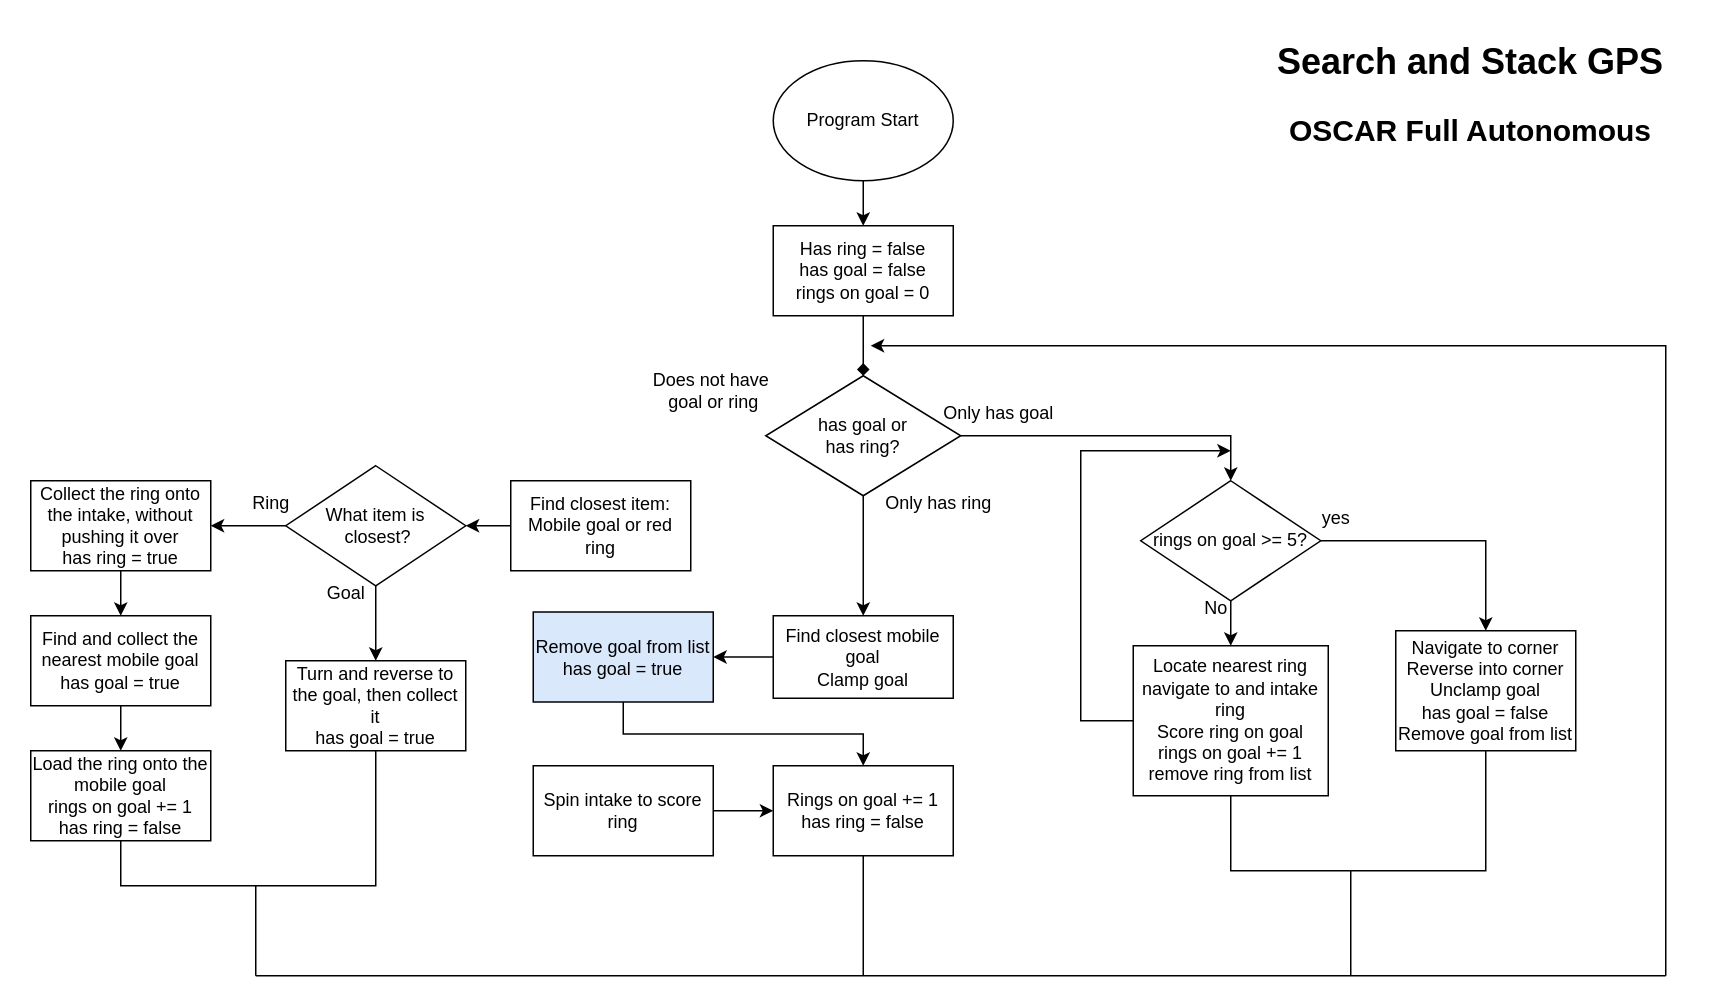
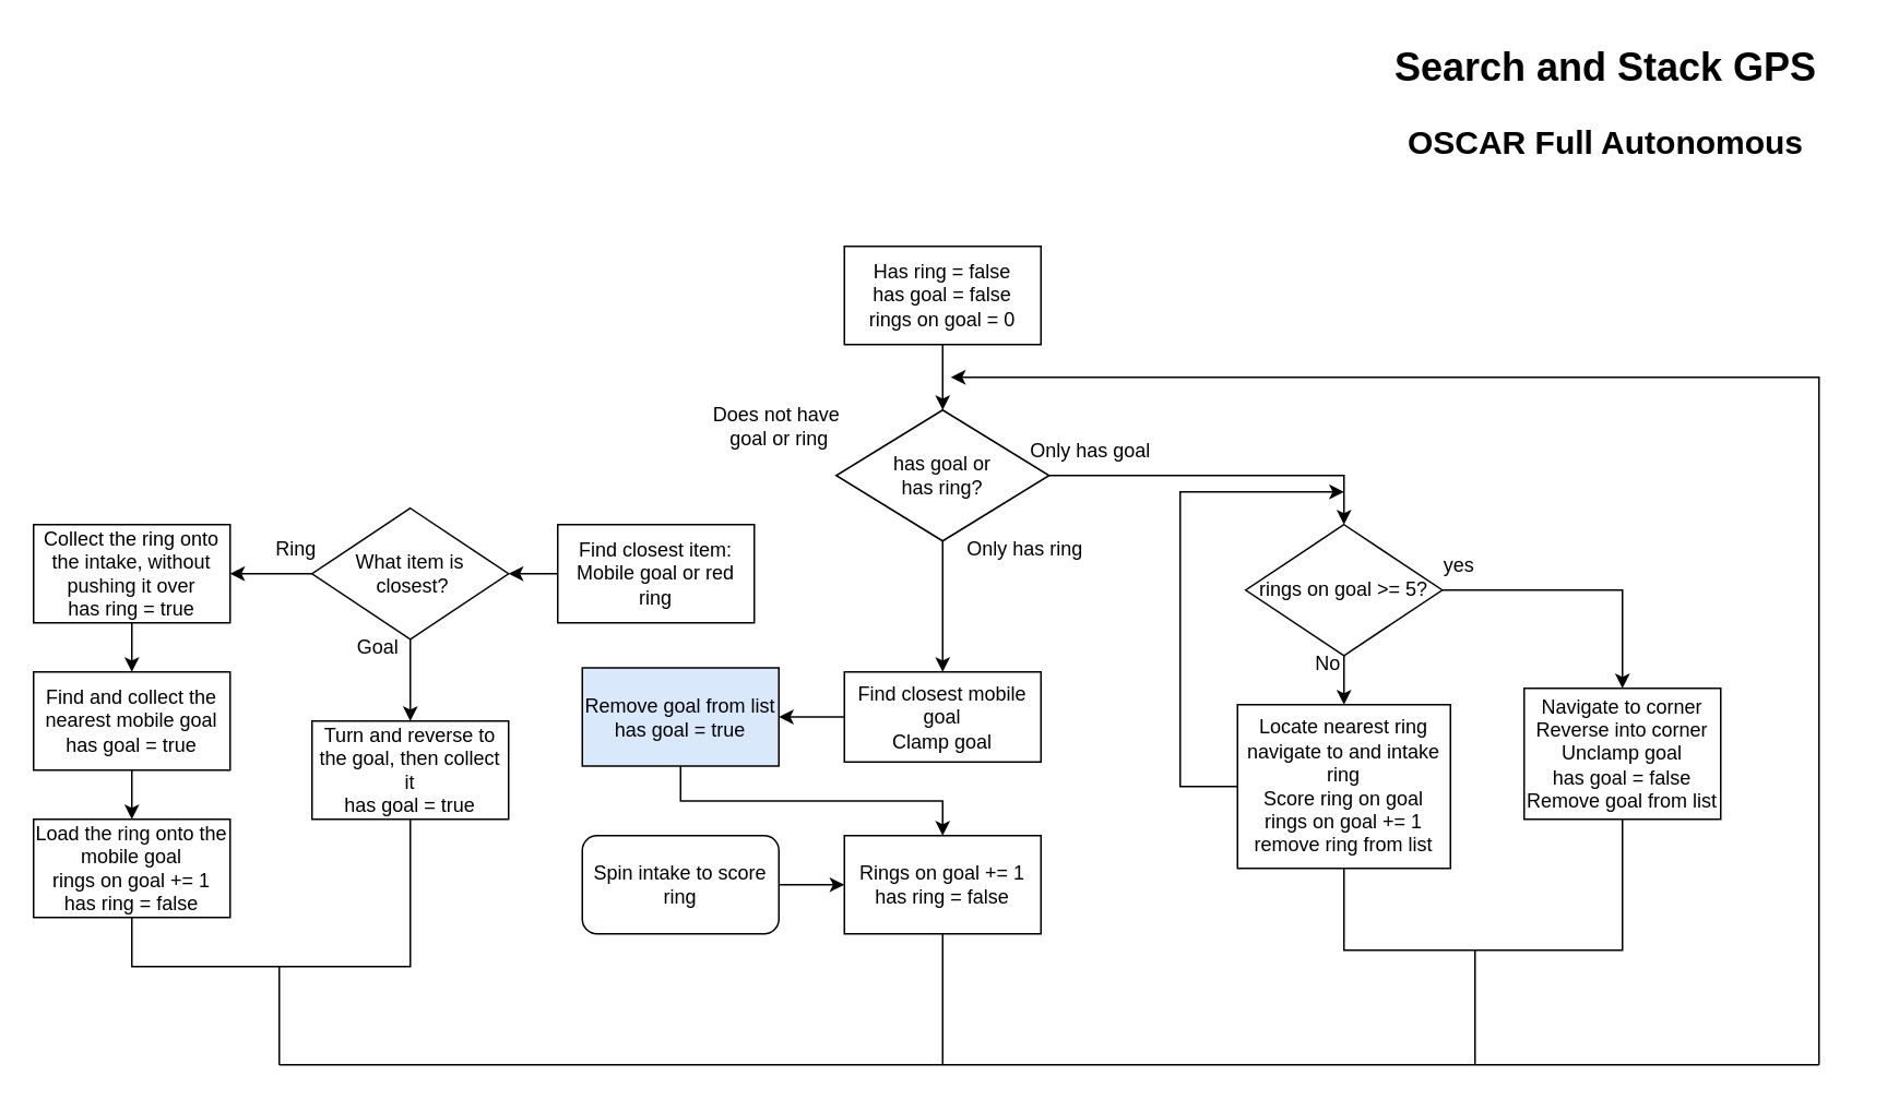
  <mxCell id="0" />
  <mxCell id="1" parent="0" />
- <mxCell id="2" value="" style="edgeStyle=orthogonalEdgeStyle;rounded=0;orthogonalLoop=1;jettySize=auto;html=1;" edge="1" parent="1" source="3" target="16"><mxGeometry relative="1" as="geometry" /></mxCell>
- <mxCell id="3" value="Program Start" style="ellipse;whiteSpace=wrap;html=1;" vertex="1" parent="1"><mxGeometry x="515" y="40" width="120" height="80" as="geometry" /></mxCell>
  <mxCell id="4" value="" style="edgeStyle=orthogonalEdgeStyle;rounded=0;orthogonalLoop=1;jettySize=auto;html=1;" edge="1" parent="1" source="5" target="8"><mxGeometry relative="1" as="geometry" /></mxCell>
  <mxCell id="5" value="Find closest item: Mobile goal or red ring" style="rounded=0;whiteSpace=wrap;html=1;" vertex="1" parent="1"><mxGeometry x="340" y="320" width="120" height="60" as="geometry" /></mxCell>
  <mxCell id="6" value="" style="edgeStyle=orthogonalEdgeStyle;rounded=0;orthogonalLoop=1;jettySize=auto;html=1;" edge="1" parent="1" source="8" target="10"><mxGeometry relative="1" as="geometry" /></mxCell>
  <mxCell id="7" value="" style="edgeStyle=orthogonalEdgeStyle;rounded=0;orthogonalLoop=1;jettySize=auto;html=1;" edge="1" parent="1" source="8" target="11"><mxGeometry relative="1" as="geometry" /></mxCell>
  <mxCell id="8" value="What item is&lt;div&gt;&amp;nbsp;closest?&lt;/div&gt;" style="rhombus;whiteSpace=wrap;html=1;" vertex="1" parent="1"><mxGeometry x="190" y="310" width="120" height="80" as="geometry" /></mxCell>
  <mxCell id="9" value="" style="edgeStyle=orthogonalEdgeStyle;rounded=0;orthogonalLoop=1;jettySize=auto;html=1;" edge="1" parent="1" source="10" target="13"><mxGeometry relative="1" as="geometry" /></mxCell>
  <mxCell id="10" value="Collect the ring onto the intake, without pushing it over&lt;div&gt;has ring = true&lt;/div&gt;" style="rounded=0;whiteSpace=wrap;html=1;" vertex="1" parent="1"><mxGeometry x="20" y="320" width="120" height="60" as="geometry" /></mxCell>
  <mxCell id="11" value="Turn and reverse to the goal, then collect it&lt;div&gt;has goal = true&lt;/div&gt;" style="rounded=0;whiteSpace=wrap;html=1;" vertex="1" parent="1"><mxGeometry x="190" y="440" width="120" height="60" as="geometry" /></mxCell>
  <mxCell id="12" value="" style="edgeStyle=orthogonalEdgeStyle;rounded=0;orthogonalLoop=1;jettySize=auto;html=1;" edge="1" parent="1" source="13" target="14"><mxGeometry relative="1" as="geometry" /></mxCell>
  <mxCell id="13" value="Find and collect the nearest mobile goal&lt;div&gt;has goal = true&lt;/div&gt;" style="rounded=0;whiteSpace=wrap;html=1;" vertex="1" parent="1"><mxGeometry x="20" y="410" width="120" height="60" as="geometry" /></mxCell>
  <mxCell id="14" value="Load the ring onto the mobile goal&lt;div&gt;rings on goal += 1&lt;/div&gt;&lt;div&gt;has ring = false&lt;/div&gt;" style="rounded=0;whiteSpace=wrap;html=1;" vertex="1" parent="1"><mxGeometry x="20" y="500" width="120" height="60" as="geometry" /></mxCell>
- <mxCell id="15" value="" style="edgeStyle=orthogonalEdgeStyle;rounded=0;orthogonalLoop=1;jettySize=auto;html=1;endArrow=diamond;" edge="1" parent="1" source="16" target="19"><mxGeometry relative="1" as="geometry" /></mxCell>
+ <mxCell id="15" value="" style="edgeStyle=orthogonalEdgeStyle;rounded=0;orthogonalLoop=1;jettySize=auto;html=1;" edge="1" parent="1" source="16" target="19"><mxGeometry relative="1" as="geometry" /></mxCell>
  <mxCell id="16" value="Has ring = false&lt;div&gt;has goal = false&lt;/div&gt;&lt;div&gt;rings on goal = 0&lt;/div&gt;" style="rounded=0;whiteSpace=wrap;html=1;" vertex="1" parent="1"><mxGeometry x="515" y="150" width="120" height="60" as="geometry" /></mxCell>
  <mxCell id="17" style="edgeStyle=orthogonalEdgeStyle;rounded=0;orthogonalLoop=1;jettySize=auto;html=1;exitX=1;exitY=0.5;exitDx=0;exitDy=0;entryX=0.5;entryY=0;entryDx=0;entryDy=0;" edge="1" parent="1" source="19" target="23"><mxGeometry relative="1" as="geometry" /></mxCell>
  <mxCell id="18" value="" style="edgeStyle=orthogonalEdgeStyle;rounded=0;orthogonalLoop=1;jettySize=auto;html=1;" edge="1" parent="1" source="19" target="31"><mxGeometry relative="1" as="geometry" /></mxCell>
  <mxCell id="19" value="has goal or&lt;div&gt;has ring?&lt;/div&gt;" style="rhombus;whiteSpace=wrap;html=1;" vertex="1" parent="1"><mxGeometry x="510" y="250" width="130" height="80" as="geometry" /></mxCell>
  <mxCell id="20" value="Does not have&amp;nbsp;&lt;div&gt;goal or ring&lt;/div&gt;" style="text;html=1;align=center;verticalAlign=middle;resizable=0;points=[];autosize=1;strokeColor=none;fillColor=none;" vertex="1" parent="1"><mxGeometry x="425" y="240" width="100" height="40" as="geometry" /></mxCell>
  <mxCell id="21" style="edgeStyle=orthogonalEdgeStyle;rounded=0;orthogonalLoop=1;jettySize=auto;html=1;exitX=1;exitY=0.5;exitDx=0;exitDy=0;entryX=0.5;entryY=0;entryDx=0;entryDy=0;" edge="1" parent="1" source="23" target="24"><mxGeometry relative="1" as="geometry" /></mxCell>
  <mxCell id="22" value="" style="edgeStyle=orthogonalEdgeStyle;rounded=0;orthogonalLoop=1;jettySize=auto;html=1;" edge="1" parent="1" source="23" target="27"><mxGeometry relative="1" as="geometry" /></mxCell>
  <mxCell id="23" value="rings on goal &amp;gt;= 5?" style="rhombus;whiteSpace=wrap;html=1;" vertex="1" parent="1"><mxGeometry x="760" y="320" width="120" height="80" as="geometry" /></mxCell>
  <mxCell id="24" value="Navigate to corner&lt;div&gt;Reverse into corner&lt;/div&gt;&lt;div&gt;Unclamp goal&lt;/div&gt;&lt;div&gt;has goal = false&lt;/div&gt;&lt;div&gt;Remove goal from list&lt;/div&gt;" style="rounded=0;whiteSpace=wrap;html=1;" vertex="1" parent="1"><mxGeometry x="930" y="420" width="120" height="80" as="geometry" /></mxCell>
  <mxCell id="25" value="Only has goal" style="text;html=1;align=center;verticalAlign=middle;resizable=0;points=[];autosize=1;strokeColor=none;fillColor=none;" vertex="1" parent="1"><mxGeometry x="615" y="260" width="100" height="30" as="geometry" /></mxCell>
  <mxCell id="26" value="yes" style="text;html=1;align=center;verticalAlign=middle;resizable=0;points=[];autosize=1;strokeColor=none;fillColor=none;" vertex="1" parent="1"><mxGeometry x="870" y="330" width="40" height="30" as="geometry" /></mxCell>
  <mxCell id="27" value="Locate nearest ring&lt;div&gt;navigate to and intake ring&lt;/div&gt;&lt;div&gt;Score ring on goal&lt;/div&gt;&lt;div&gt;rings on goal += 1&lt;/div&gt;&lt;div&gt;remove ring from list&lt;/div&gt;" style="rounded=0;whiteSpace=wrap;html=1;" vertex="1" parent="1"><mxGeometry x="755" y="430" width="130" height="100" as="geometry" /></mxCell>
  <mxCell id="28" value="" style="endArrow=classic;html=1;rounded=0;exitX=0;exitY=0.5;exitDx=0;exitDy=0;" edge="1" parent="1" source="27"><mxGeometry width="50" height="50" relative="1" as="geometry"><mxPoint x="710" y="470" as="sourcePoint" /><mxPoint x="820" y="300" as="targetPoint" /><Array as="points"><mxPoint x="720" y="480" /><mxPoint x="720" y="300" /></Array></mxGeometry></mxCell>
  <mxCell id="29" value="No" style="text;html=1;align=center;verticalAlign=middle;resizable=0;points=[];autosize=1;strokeColor=none;fillColor=none;" vertex="1" parent="1"><mxGeometry x="790" y="390" width="40" height="30" as="geometry" /></mxCell>
  <mxCell id="30" value="" style="edgeStyle=orthogonalEdgeStyle;rounded=0;orthogonalLoop=1;jettySize=auto;html=1;" edge="1" parent="1" source="31" target="34"><mxGeometry relative="1" as="geometry" /></mxCell>
  <mxCell id="31" value="Find closest mobile goal&lt;div&gt;Clamp goal&lt;/div&gt;" style="rounded=0;whiteSpace=wrap;html=1;" vertex="1" parent="1"><mxGeometry x="515" y="410" width="120" height="55" as="geometry" /></mxCell>
  <mxCell id="32" value="Only has ring" style="text;html=1;align=center;verticalAlign=middle;resizable=0;points=[];autosize=1;strokeColor=none;fillColor=none;" vertex="1" parent="1"><mxGeometry x="580" y="320" width="90" height="30" as="geometry" /></mxCell>
  <mxCell id="33" style="edgeStyle=orthogonalEdgeStyle;rounded=0;orthogonalLoop=1;jettySize=auto;html=1;exitX=0.5;exitY=1;exitDx=0;exitDy=0;" edge="1" parent="1" source="34" target="37"><mxGeometry relative="1" as="geometry" /></mxCell>
  <mxCell id="34" value="Remove goal from list&lt;div&gt;has goal = true&lt;/div&gt;" style="rounded=0;whiteSpace=wrap;html=1;fillColor=#dae8fc;" vertex="1" parent="1"><mxGeometry x="355" y="407.5" width="120" height="60" as="geometry" /></mxCell>
  <mxCell id="35" value="" style="edgeStyle=orthogonalEdgeStyle;rounded=0;orthogonalLoop=1;jettySize=auto;html=1;" edge="1" parent="1" source="36" target="37"><mxGeometry relative="1" as="geometry" /></mxCell>
- <mxCell id="36" value="Spin intake to score ring" style="rounded=0;whiteSpace=wrap;html=1;" vertex="1" parent="1"><mxGeometry x="355" y="510" width="120" height="60" as="geometry" /></mxCell>
+ <mxCell id="36" value="Spin intake to score ring" style="whiteSpace=wrap;html=1;rounded=1;" vertex="1" parent="1"><mxGeometry x="355" y="510" width="120" height="60" as="geometry" /></mxCell>
  <mxCell id="37" value="Rings on goal += 1&lt;div&gt;has ring = false&lt;/div&gt;" style="rounded=0;whiteSpace=wrap;html=1;" vertex="1" parent="1"><mxGeometry x="515" y="510" width="120" height="60" as="geometry" /></mxCell>
  <mxCell id="38" value="" style="endArrow=none;html=1;rounded=0;" edge="1" parent="1"><mxGeometry width="50" height="50" relative="1" as="geometry"><mxPoint x="1110" y="650" as="sourcePoint" /><mxPoint x="170" y="650" as="targetPoint" /><Array as="points" /></mxGeometry></mxCell>
  <mxCell id="39" value="" style="endArrow=none;html=1;rounded=0;entryX=0.5;entryY=1;entryDx=0;entryDy=0;exitX=0.5;exitY=1;exitDx=0;exitDy=0;" edge="1" parent="1" source="14" target="11"><mxGeometry width="50" height="50" relative="1" as="geometry"><mxPoint x="250" y="650" as="sourcePoint" /><mxPoint x="250" y="490" as="targetPoint" /><Array as="points"><mxPoint x="80" y="590" /><mxPoint x="250" y="590" /></Array></mxGeometry></mxCell>
  <mxCell id="40" value="Ring" style="text;html=1;align=center;verticalAlign=middle;resizable=0;points=[];autosize=1;strokeColor=none;fillColor=none;" vertex="1" parent="1"><mxGeometry x="155" y="320" width="50" height="30" as="geometry" /></mxCell>
  <mxCell id="41" value="Goal" style="text;html=1;align=center;verticalAlign=middle;resizable=0;points=[];autosize=1;strokeColor=none;fillColor=none;" vertex="1" parent="1"><mxGeometry x="205" y="380" width="50" height="30" as="geometry" /></mxCell>
  <mxCell id="42" value="" style="endArrow=none;html=1;rounded=0;entryX=0.5;entryY=1;entryDx=0;entryDy=0;" edge="1" parent="1" target="37"><mxGeometry width="50" height="50" relative="1" as="geometry"><mxPoint x="575" y="650" as="sourcePoint" /><mxPoint x="580" y="580" as="targetPoint" /></mxGeometry></mxCell>
  <mxCell id="43" value="" style="endArrow=classic;html=1;rounded=0;" edge="1" parent="1"><mxGeometry width="50" height="50" relative="1" as="geometry"><mxPoint x="1110" y="650" as="sourcePoint" /><mxPoint x="580" y="230" as="targetPoint" /><Array as="points"><mxPoint x="1110" y="230" /></Array></mxGeometry></mxCell>
  <mxCell id="44" value="" style="endArrow=none;html=1;rounded=0;exitX=0.5;exitY=1;exitDx=0;exitDy=0;" edge="1" parent="1" source="24"><mxGeometry width="50" height="50" relative="1" as="geometry"><mxPoint x="770" y="580" as="sourcePoint" /><mxPoint x="820" y="530" as="targetPoint" /><Array as="points"><mxPoint x="990" y="580" /><mxPoint x="820" y="580" /></Array></mxGeometry></mxCell>
  <mxCell id="45" value="" style="endArrow=none;html=1;rounded=0;" edge="1" parent="1"><mxGeometry width="50" height="50" relative="1" as="geometry"><mxPoint x="900" y="650" as="sourcePoint" /><mxPoint x="900" y="580" as="targetPoint" /></mxGeometry></mxCell>
  <mxCell id="46" value="" style="endArrow=none;html=1;rounded=0;" edge="1" parent="1"><mxGeometry width="50" height="50" relative="1" as="geometry"><mxPoint x="170" y="650" as="sourcePoint" /><mxPoint x="170" y="590" as="targetPoint" /></mxGeometry></mxCell>
  <mxCell id="47" value="&lt;h1 style=&quot;margin-top: 0px;&quot;&gt;Search and Stack GPS&lt;/h1&gt;&lt;h1 style=&quot;margin-top: 0px;&quot;&gt;&lt;font style=&quot;font-size: 20px;&quot;&gt;OSCAR Full Autonomous&lt;/font&gt;&lt;/h1&gt;" style="text;html=1;whiteSpace=wrap;overflow=hidden;rounded=0;spacing=2;align=center;" vertex="1" parent="1"><mxGeometry x="830" y="20" width="300" height="90" as="geometry" /></mxCell>
